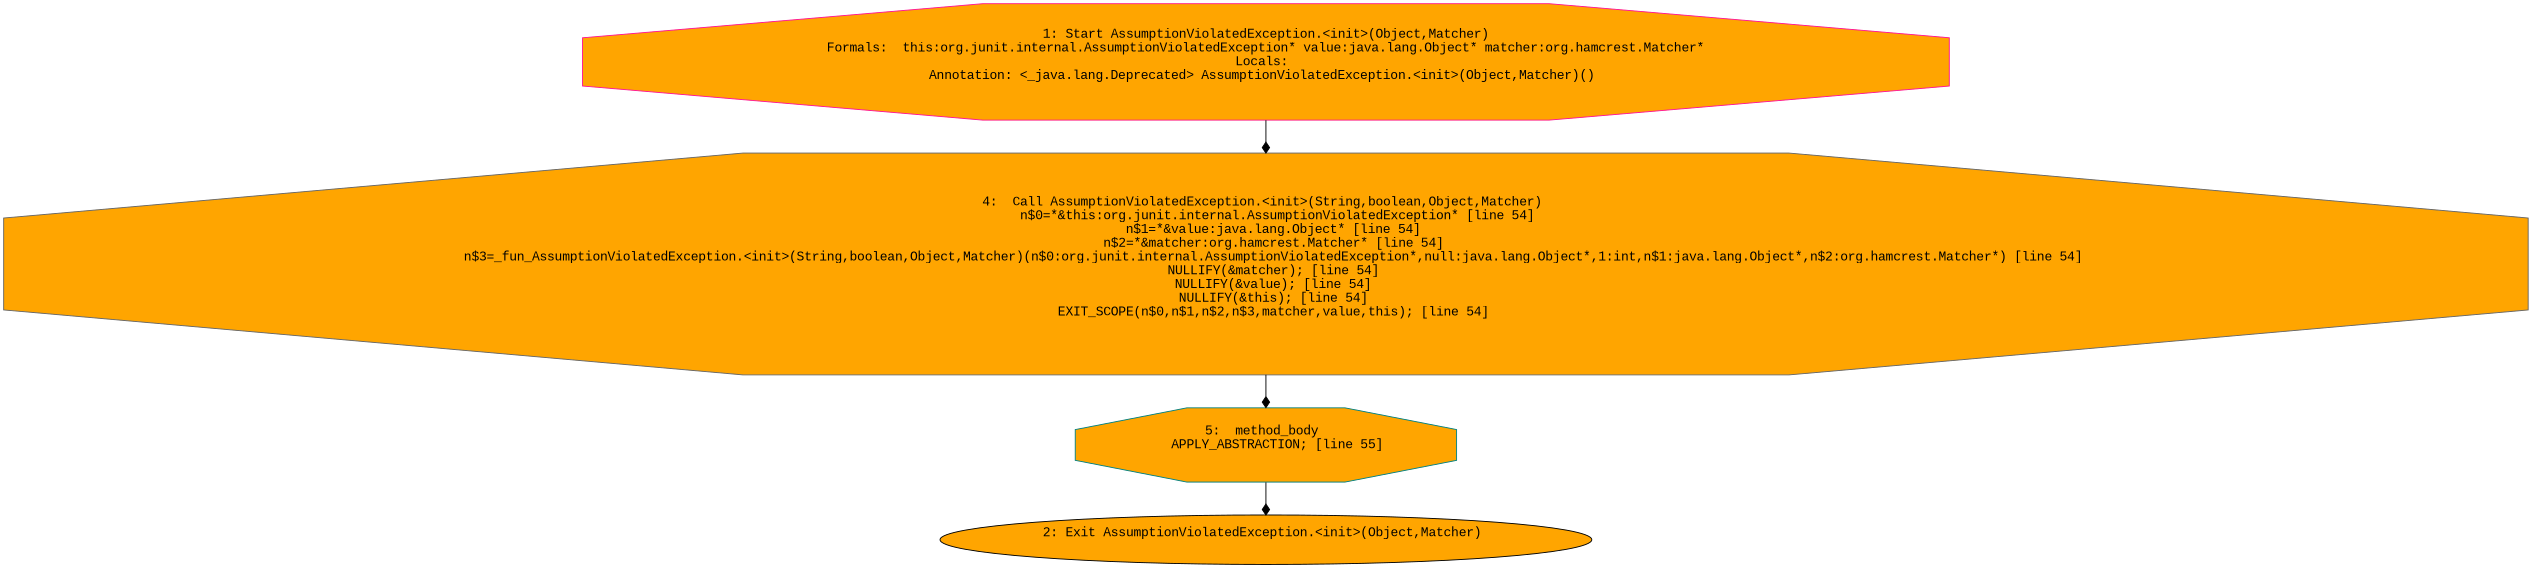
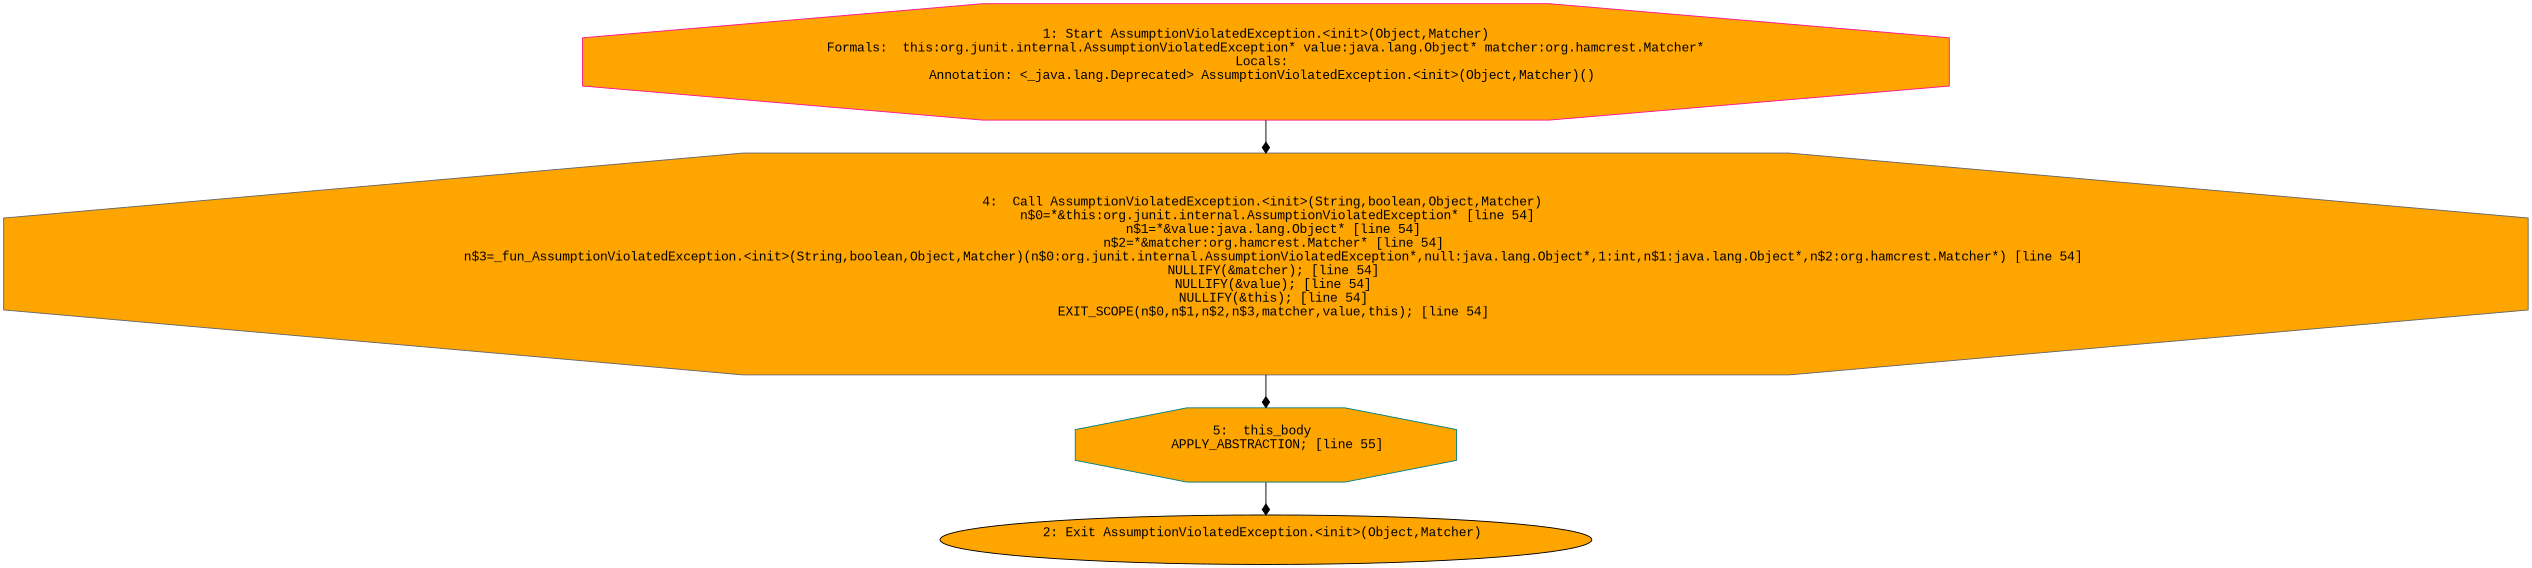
  digraph {
    fontname="Liberation Mono"
    node [fillcolor=orange fontname="Liberation Mono" shape=octagon style=filled]
    edge [arrowhead=diamond fontname="Liberation Mono"]
    n1 [color=deeppink label="1: Start AssumptionViolatedException.<init>(Object,Matcher)\nFormals:  this:org.junit.internal.AssumptionViolatedException* value:java.lang.Object* matcher:org.hamcrest.Matcher*\nLocals: \nAnnotation: <_java.lang.Deprecated> AssumptionViolatedException.<init>(Object,Matcher)() \n  "]
    n2 [color=gray40 label="4:  Call AssumptionViolatedException.<init>(String,boolean,Object,Matcher) \n   n$0=*&this:org.junit.internal.AssumptionViolatedException* [line 54]\n  n$1=*&value:java.lang.Object* [line 54]\n  n$2=*&matcher:org.hamcrest.Matcher* [line 54]\n  n$3=_fun_AssumptionViolatedException.<init>(String,boolean,Object,Matcher)(n$0:org.junit.internal.AssumptionViolatedException*,null:java.lang.Object*,1:int,n$1:java.lang.Object*,n$2:org.hamcrest.Matcher*) [line 54]\n  NULLIFY(&matcher); [line 54]\n  NULLIFY(&value); [line 54]\n  NULLIFY(&this); [line 54]\n  EXIT_SCOPE(n$0,n$1,n$2,n$3,matcher,value,this); [line 54]\n "]
-   n3 [color=teal label="5:  method_body \n   APPLY_ABSTRACTION; [line 55]\n "]
+   n3 [color=teal label="5:  this_body \n   APPLY_ABSTRACTION; [line 55]\n "]
    n4 [color=black label="2: Exit AssumptionViolatedException.<init>(Object,Matcher) \n  " shape=ellipse]
    n1 -> n2
    n2 -> n3
    n3 -> n4
  }
